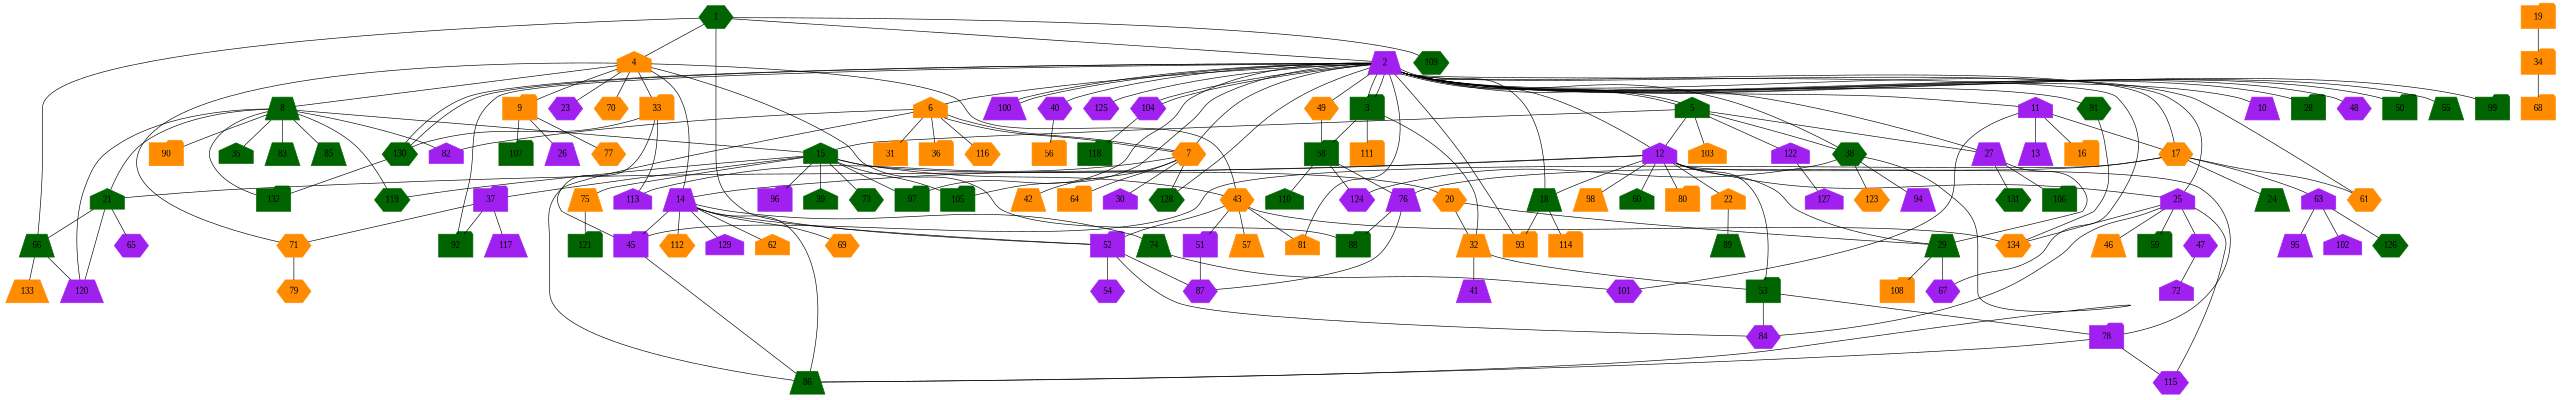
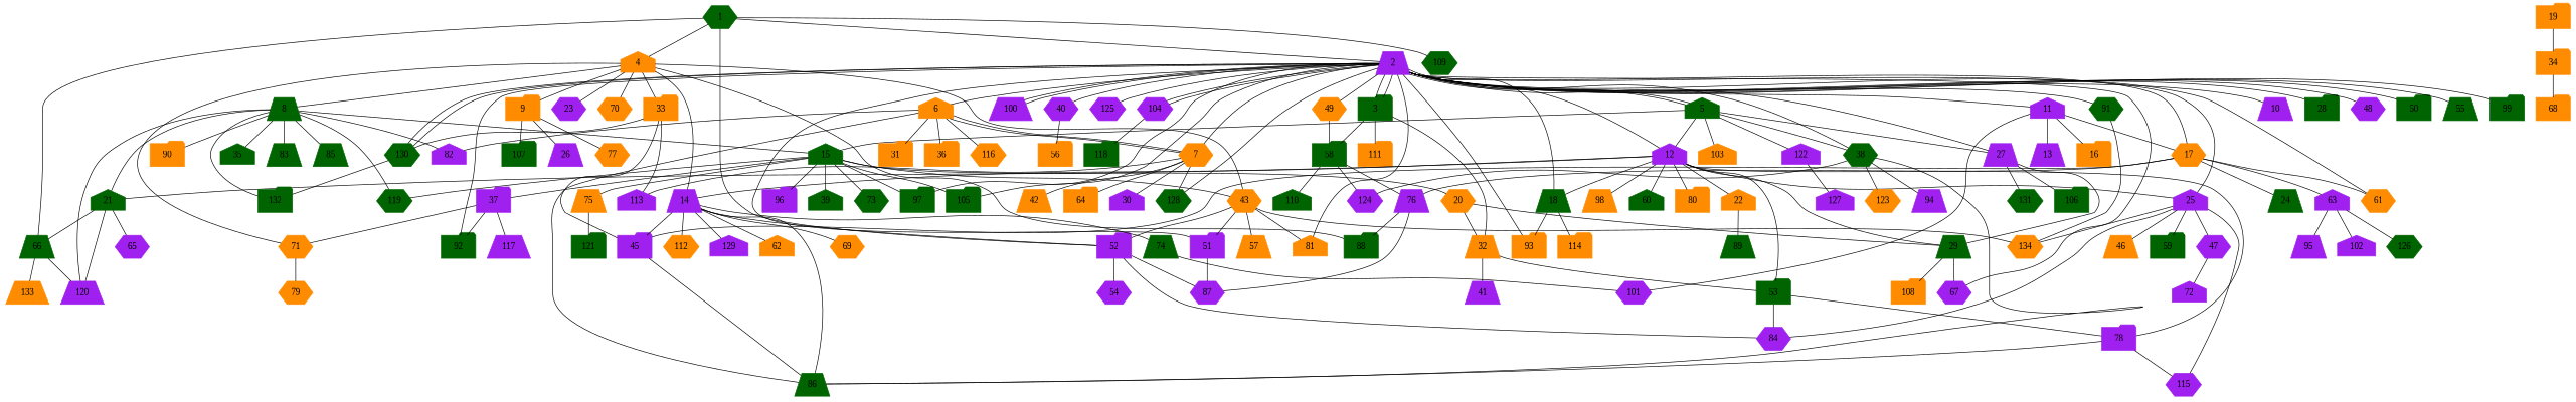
  graph {
    fontname="Liberation Serif"
    node [color=purple fontname="Liberation Serif" shape=hexagon style=filled]
    edge [fontname="Liberation Serif"]
    1 [color=darkgreen]
    2 [shape=trapezium]
    4 [color=darkorange shape=house]
    52 [shape=folder]
    66 [color=darkgreen shape=trapezium]
    109 [color=darkgreen]
    3 [color=darkgreen shape=folder]
    5 [color=darkgreen shape=house]
    6 [color=darkorange shape=house]
    7 [color=darkorange]
    10 [shape=trapezium]
    11 [shape=house]
    12 [shape=house]
    17 [color=darkorange]
    18 [color=darkgreen shape=trapezium]
    25 [shape=house]
    27 [shape=trapezium]
    28 [color=darkgreen shape=folder]
    38 [color=darkgreen]
    40
    48
    49 [color=darkorange]
    50 [color=darkgreen shape=folder]
    51 [shape=folder]
    55 [color=darkgreen shape=trapezium]
    61 [color=darkorange]
    67
    81 [color=darkorange shape=house]
    91 [color=darkgreen]
    92 [color=darkgreen shape=folder]
    93 [color=darkorange shape=folder]
    97 [color=darkgreen shape=folder]
    99 [color=darkgreen shape=folder]
    100 [shape=trapezium]
    104
    105 [color=darkgreen shape=folder]
    125
    128 [color=darkgreen]
    130 [color=darkgreen]
    8 [color=darkgreen shape=trapezium]
    9 [color=darkorange shape=folder]
    14 [shape=trapezium]
    23
    33 [color=darkorange shape=folder]
    43 [color=darkorange]
    70 [color=darkorange]
    71 [color=darkorange]
    88 [color=darkgreen shape=folder]
    84
    87
    54
    120 [shape=trapezium]
    133 [color=darkorange shape=trapezium]
    32 [color=darkorange shape=trapezium]
    58 [color=darkgreen shape=folder]
    111 [color=darkorange shape=folder]
    15 [color=darkgreen shape=house]
    103 [color=darkorange shape=house]
    122 [shape=house]
    31 [color=darkorange shape=folder]
    36 [color=darkorange shape=folder]
    82 [shape=house]
    86 [color=darkgreen shape=trapezium]
    116 [color=darkorange]
    30 [shape=house]
    42 [color=darkorange shape=trapezium]
    64 [color=darkorange shape=folder]
    113 [shape=house]
    13 [shape=trapezium]
    16 [color=darkorange shape=folder]
    101
    21 [color=darkgreen shape=house]
    22 [color=darkorange shape=house]
    29 [color=darkgreen shape=trapezium]
    53 [color=darkgreen shape=folder]
    60 [color=darkgreen shape=house]
    78 [shape=folder]
    80 [color=darkorange shape=folder]
    98 [color=darkorange shape=trapezium]
    45 [shape=folder]
    24 [color=darkgreen shape=trapezium]
    63 [shape=house]
    76 [shape=trapezium]
    114 [color=darkorange shape=folder]
    19 [color=darkorange shape=folder]
    34 [color=darkorange shape=folder]
    46 [color=darkorange shape=trapezium]
    47
    59 [color=darkgreen shape=folder]
    115
    134 [color=darkorange]
    106 [color=darkgreen shape=folder]
    131 [color=darkgreen]
    94 [shape=trapezium]
    123 [color=darkorange]
    124
    56 [color=darkorange shape=folder]
    118 [color=darkgreen shape=folder]
    132 [color=darkgreen shape=folder]
    41 [shape=trapezium]
    110 [color=darkgreen shape=house]
    35 [color=darkgreen shape=house]
    83 [color=darkgreen shape=trapezium]
    85 [color=darkgreen shape=trapezium]
    90 [color=darkorange shape=folder]
    119 [color=darkgreen]
    26 [shape=trapezium]
    77 [color=darkorange]
    107 [color=darkgreen shape=folder]
    62 [color=darkorange shape=house]
    69 [color=darkorange]
    74 [color=darkgreen shape=trapezium]
    112 [color=darkorange]
    129 [shape=house]
    57 [color=darkorange shape=trapezium]
    79 [color=darkorange]
    20 [color=darkorange]
    37 [shape=folder]
    39 [color=darkgreen shape=house]
    73 [color=darkgreen]
    75 [color=darkorange shape=trapezium]
    96 [shape=folder]
    127 [shape=house]
    65
    89 [color=darkgreen shape=trapezium]
    108 [color=darkorange shape=folder]
    117 [shape=trapezium]
    121 [color=darkgreen shape=folder]
    95 [shape=trapezium]
    102 [shape=house]
    126 [color=darkgreen]
    68 [color=darkorange shape=folder]
    72 [shape=house]
    1 -- 2
    1 -- 4
    1 -- 52
    1 -- 66
    1 -- 109
    2 -- 3
    2 -- 3
    2 -- 5
    2 -- 5
    2 -- 6
    2 -- 7
    2 -- 10
    2 -- 11
    2 -- 12
    2 -- 17
    2 -- 18
    2 -- 25
    2 -- 27
    2 -- 28
    2 -- 38
    2 -- 40
    2 -- 48
    2 -- 49
    2 -- 50
+   2 -- 51
    2 -- 55
    2 -- 61
    2 -- 67
    2 -- 81
    2 -- 91
    2 -- 92
    2 -- 93
    2 -- 97
    2 -- 99
    2 -- 100
    2 -- 100
    2 -- 104
    2 -- 104
    2 -- 105
    2 -- 125
    2 -- 128
    2 -- 130
    2 -- 130
    4 -- 8
    4 -- 9
    4 -- 14
    4 -- 23
    4 -- 33
    4 -- 43
    4 -- 70
    4 -- 71
    4 -- 88
    52 -- 84
    52 -- 87
    52 -- 54
    66 -- 120
    66 -- 133
    3 -- 32
    3 -- 58
    3 -- 111
    5 -- 12
    5 -- 27
    5 -- 38
    5 -- 15
    5 -- 103
    5 -- 122
    6 -- 7
    6 -- 7
    6 -- 31
    6 -- 36
    6 -- 82
    6 -- 86
    6 -- 116
    7 -- 128
    7 -- 30
    7 -- 42
    7 -- 64
    7 -- 113
    11 -- 17
    11 -- 13
    11 -- 16
    11 -- 101
    12 -- 18
    12 -- 25
    12 -- 14
    12 -- 21
    12 -- 22
    12 -- 29
    12 -- 53
    12 -- 60
    12 -- 78
    12 -- 80
    12 -- 98
    17 -- 61
    17 -- 45
    17 -- 24
    17 -- 63
    17 -- 76
    18 -- 93
    18 -- 114
    25 -- 84
    25 -- 46
    25 -- 47
    25 -- 59
    25 -- 115
    25 -- 134
    27 -- 29
    27 -- 106
    27 -- 131
    38 -- 86
    38 -- 94
    38 -- 123
    38 -- 124
    40 -- 56
    49 -- 58
    51 -- 87
    91 -- 134
    104 -- 118
    130 -- 132
    8 -- 120
    8 -- 15
    8 -- 82
    8 -- 21
    8 -- 132
    8 -- 35
    8 -- 83
    8 -- 85
    8 -- 90
    8 -- 119
    9 -- 26
    9 -- 77
    9 -- 107
    14 -- 52
    14 -- 86
    14 -- 45
    14 -- 62
    14 -- 69
    14 -- 74
    14 -- 112
    14 -- 129
    33 -- 130
    33 -- 113
    33 -- 45
    43 -- 52
    43 -- 51
    43 -- 81
    43 -- 134
    43 -- 57
    71 -- 79
    32 -- 53
    32 -- 41
    58 -- 76
    58 -- 124
    58 -- 110
    15 -- 97
    15 -- 105
    15 -- 43
    15 -- 119
    15 -- 20
    15 -- 37
    15 -- 39
    15 -- 73
    15 -- 75
    15 -- 96
    122 -- 127
    21 -- 66
    21 -- 120
    21 -- 65
    22 -- 89
    29 -- 67
    29 -- 108
    53 -- 84
    53 -- 78
    78 -- 86
    78 -- 115
    45 -- 86
    63 -- 95
    63 -- 102
    63 -- 126
    76 -- 88
    76 -- 87
    19 -- 34
    34 -- 68
    47 -- 72
    74 -- 101
    20 -- 32
    20 -- 29
    37 -- 92
    37 -- 71
    37 -- 117
    75 -- 121
  }
